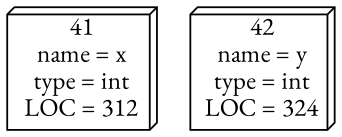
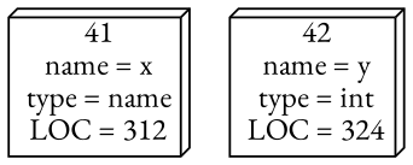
  digraph {
    fontname="EB Garamond"
    node [shape=box3d fontname="EB Garamond"]
-   n1 [label="41\nname = x\ntype = int\nLOC = 312"]
+   n1 [label="41\nname = x\ntype = name\nLOC = 312"]
    n2 [label="42\nname = y\ntype = int\nLOC = 324"]
  }
